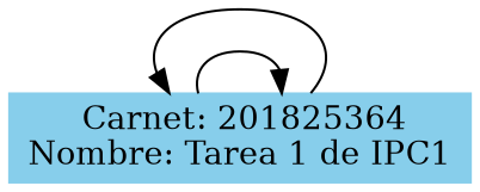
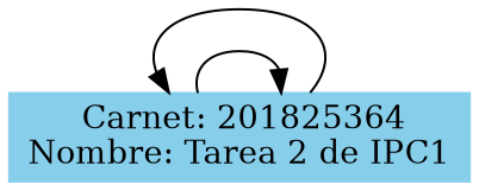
  digraph {
    rankdir=LR
    edge [constrain=false]
-   n1 [color=skyblue label=" Carnet: 201825364\nNombre: Tarea 1 de IPC1" shape=box style=filled]
+   n1 [color=skyblue label=" Carnet: 201825364\nNombre: Tarea 2 de IPC1" shape=box style=filled]
    n1 -> n1
    n1 -> n1 [dir=back]
  }
